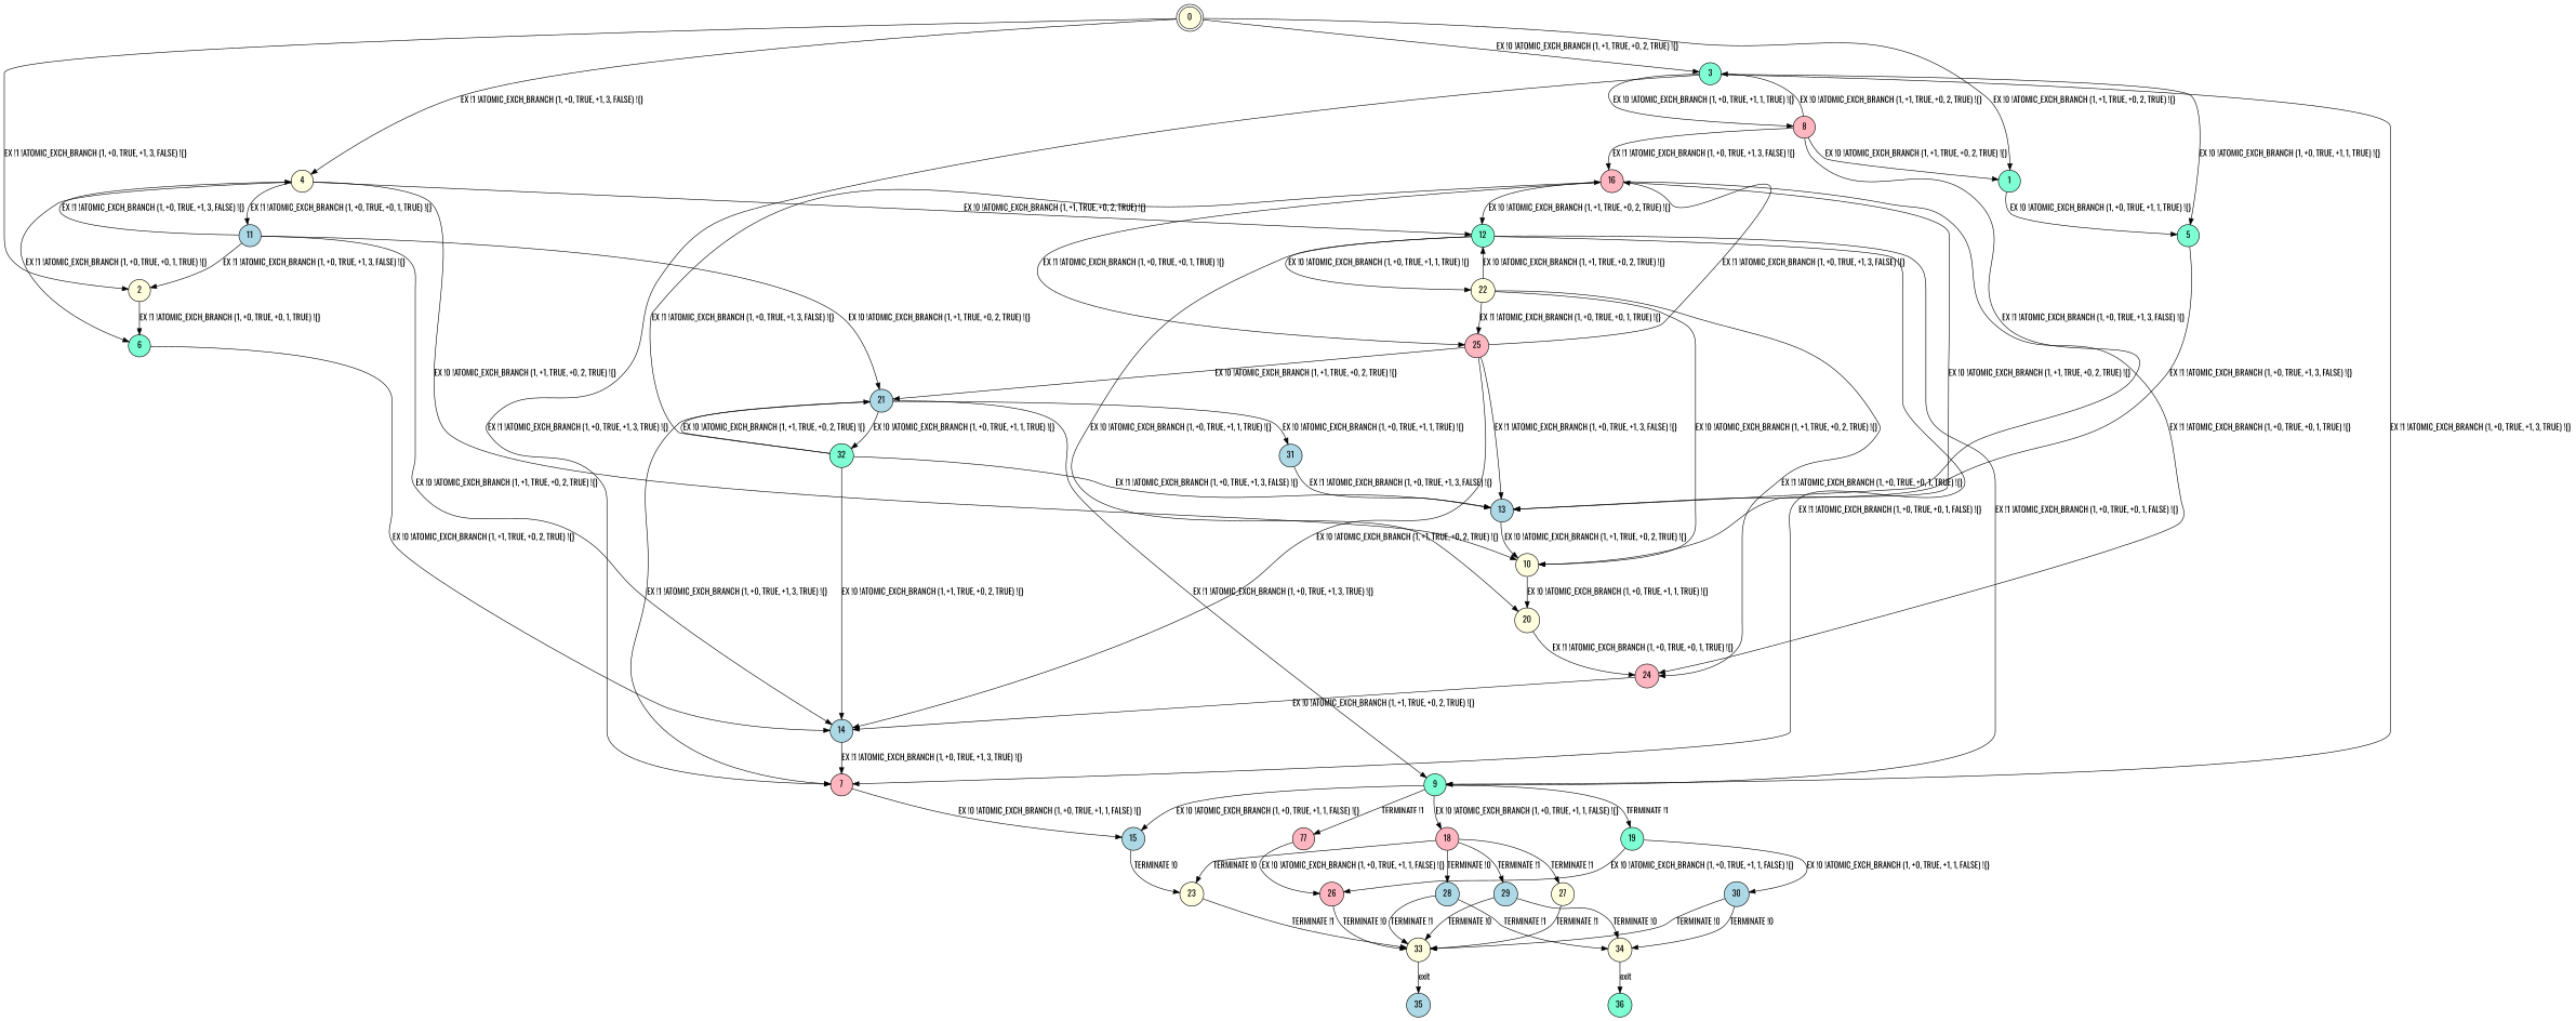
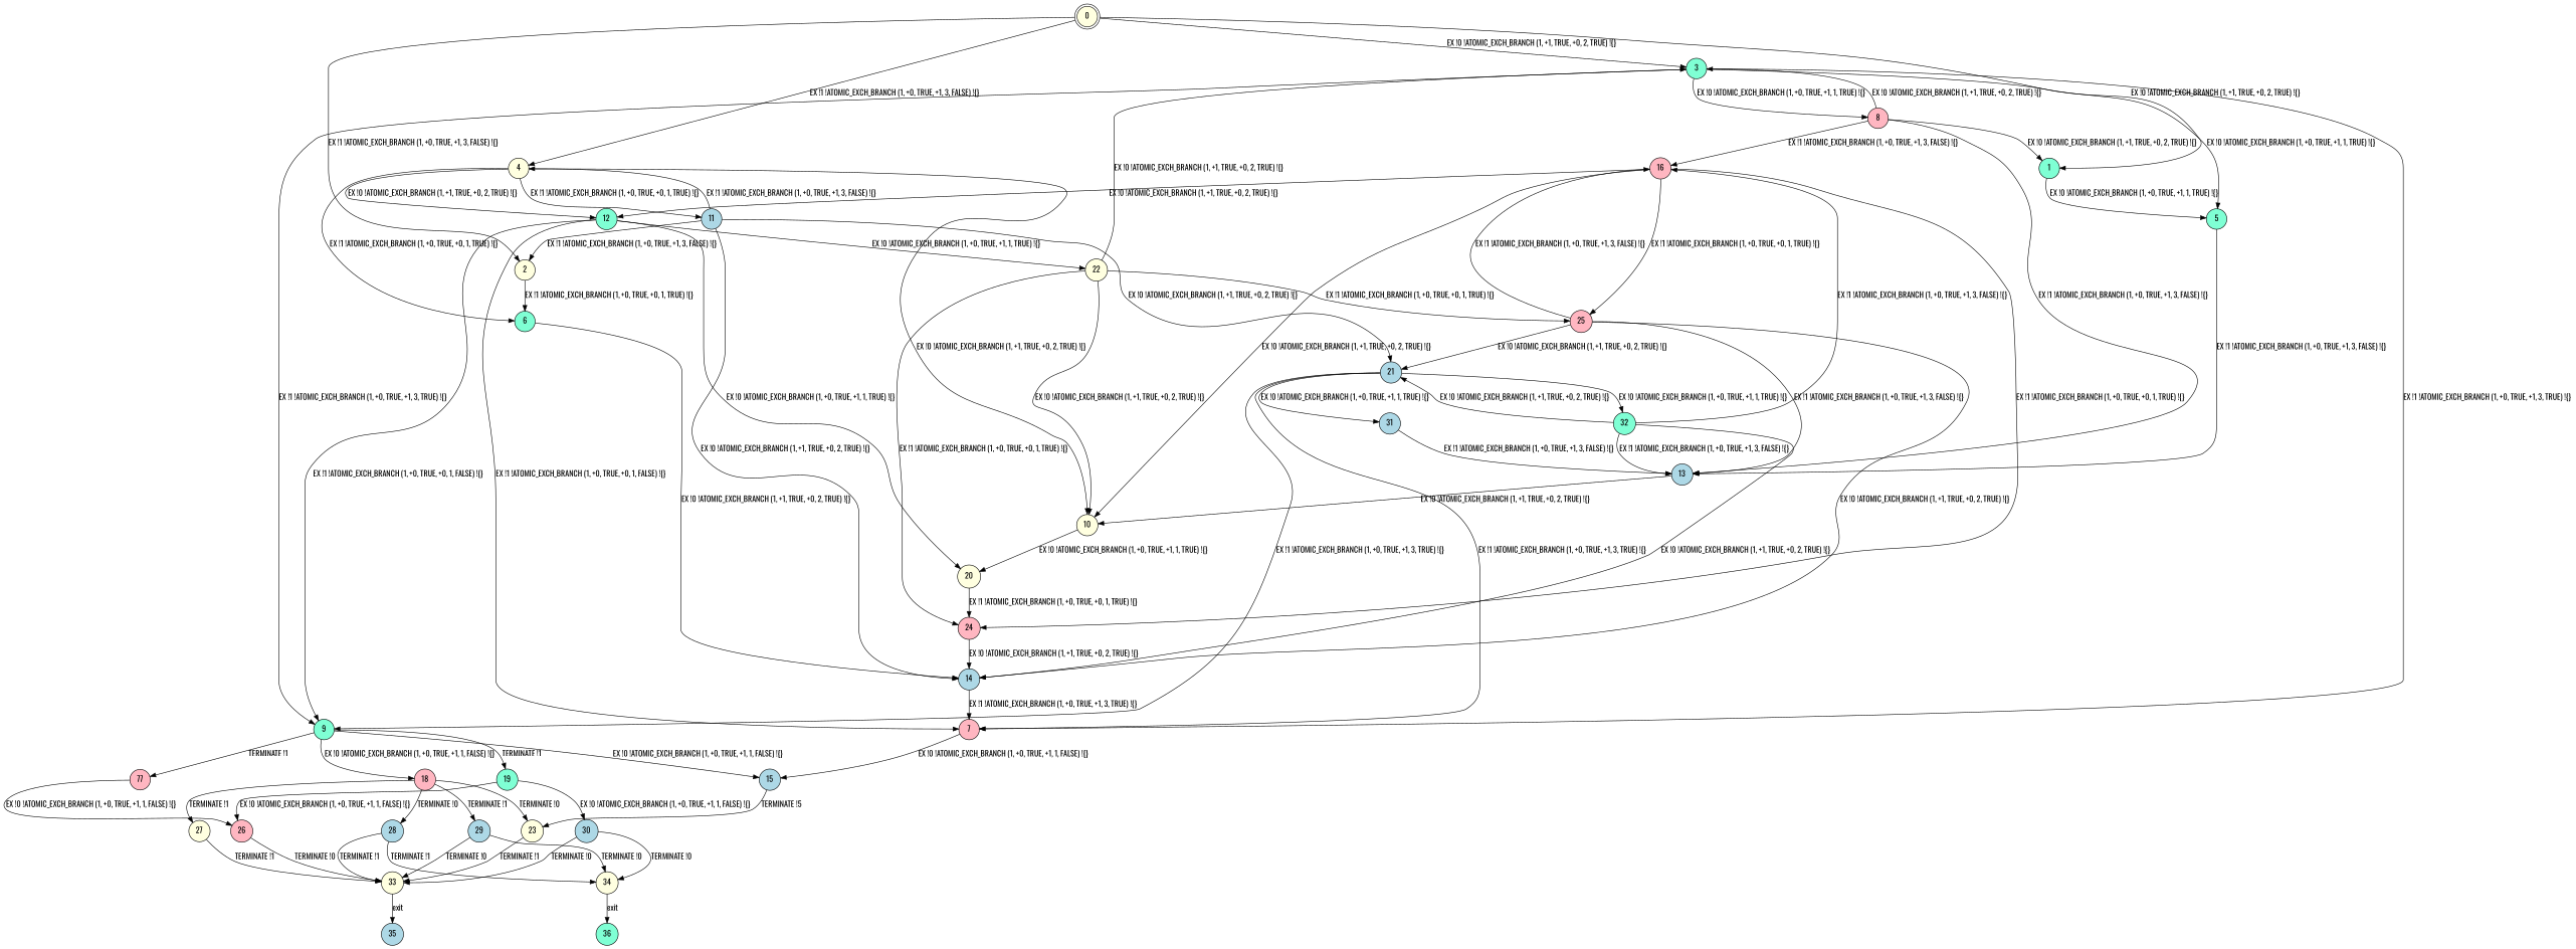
  digraph {
    fontname=Oswald
    node [fillcolor=lightyellow fontname=Oswald shape=circle style=filled]
    edge [fontname=Oswald]
    0 [peripheries=2]
    1 [fillcolor=aquamarine]
    2
    3 [fillcolor=aquamarine]
    4
    5 [fillcolor=aquamarine]
    6 [fillcolor=aquamarine]
    7 [fillcolor=lightpink]
    8 [fillcolor=lightpink]
    9 [fillcolor=aquamarine]
    10
    11 [fillcolor=lightblue]
    12 [fillcolor=aquamarine]
    13 [fillcolor=lightblue]
    14 [fillcolor=lightblue]
    15 [fillcolor=lightblue]
    16 [fillcolor=lightpink]
    n18 [fillcolor=lightpink label=77]
    18 [fillcolor=lightpink]
    19 [fillcolor=aquamarine]
    20
    21 [fillcolor=lightblue]
    22
    23
    24 [fillcolor=lightpink]
    25 [fillcolor=lightpink]
    26 [fillcolor=lightpink]
    27
    28 [fillcolor=lightblue]
    29 [fillcolor=lightblue]
    30 [fillcolor=lightblue]
    31 [fillcolor=lightblue]
    32 [fillcolor=aquamarine]
    33
    34
    35 [fillcolor=lightblue]
    36 [fillcolor=aquamarine]
    0 -> 1 [label="EX !0 !ATOMIC_EXCH_BRANCH (1, +1, TRUE, +0, 2, TRUE) !{}"]
    0 -> 2 [label="EX !1 !ATOMIC_EXCH_BRANCH (1, +0, TRUE, +1, 3, FALSE) !{}"]
    0 -> 3 [label="EX !0 !ATOMIC_EXCH_BRANCH (1, +1, TRUE, +0, 2, TRUE) !{}"]
    0 -> 4 [label="EX !1 !ATOMIC_EXCH_BRANCH (1, +0, TRUE, +1, 3, FALSE) !{}"]
    1 -> 5 [label="EX !0 !ATOMIC_EXCH_BRANCH (1, +0, TRUE, +1, 1, TRUE) !{}"]
    2 -> 6 [label="EX !1 !ATOMIC_EXCH_BRANCH (1, +0, TRUE, +0, 1, TRUE) !{}"]
    3 -> 5 [label="EX !0 !ATOMIC_EXCH_BRANCH (1, +0, TRUE, +1, 1, TRUE) !{}"]
    3 -> 7 [label="EX !1 !ATOMIC_EXCH_BRANCH (1, +0, TRUE, +1, 3, TRUE) !{}"]
    3 -> 8 [label="EX !0 !ATOMIC_EXCH_BRANCH (1, +0, TRUE, +1, 1, TRUE) !{}"]
    3 -> 9 [label="EX !1 !ATOMIC_EXCH_BRANCH (1, +0, TRUE, +1, 3, TRUE) !{}"]
    4 -> 6 [label="EX !1 !ATOMIC_EXCH_BRANCH (1, +0, TRUE, +0, 1, TRUE) !{}"]
    4 -> 10 [label="EX !0 !ATOMIC_EXCH_BRANCH (1, +1, TRUE, +0, 2, TRUE) !{}"]
    4 -> 11 [label="EX !1 !ATOMIC_EXCH_BRANCH (1, +0, TRUE, +0, 1, TRUE) !{}"]
    4 -> 12 [label="EX !0 !ATOMIC_EXCH_BRANCH (1, +1, TRUE, +0, 2, TRUE) !{}"]
    5 -> 13 [label="EX !1 !ATOMIC_EXCH_BRANCH (1, +0, TRUE, +1, 3, FALSE) !{}"]
    6 -> 14 [label="EX !0 !ATOMIC_EXCH_BRANCH (1, +1, TRUE, +0, 2, TRUE) !{}"]
    7 -> 15 [label="EX !0 !ATOMIC_EXCH_BRANCH (1, +0, TRUE, +1, 1, FALSE) !{}"]
    8 -> 1 [label="EX !0 !ATOMIC_EXCH_BRANCH (1, +1, TRUE, +0, 2, TRUE) !{}"]
    8 -> 3 [label="EX !0 !ATOMIC_EXCH_BRANCH (1, +1, TRUE, +0, 2, TRUE) !{}"]
    8 -> 13 [label="EX !1 !ATOMIC_EXCH_BRANCH (1, +0, TRUE, +1, 3, FALSE) !{}"]
    8 -> 16 [label="EX !1 !ATOMIC_EXCH_BRANCH (1, +0, TRUE, +1, 3, FALSE) !{}"]
    9 -> 15 [label="EX !0 !ATOMIC_EXCH_BRANCH (1, +0, TRUE, +1, 1, FALSE) !{}"]
    9 -> n18 [label="TERMINATE !1"]
    9 -> 18 [label="EX !0 !ATOMIC_EXCH_BRANCH (1, +0, TRUE, +1, 1, FALSE) !{}"]
    9 -> 19 [label="TERMINATE !1"]
    10 -> 20 [label="EX !0 !ATOMIC_EXCH_BRANCH (1, +0, TRUE, +1, 1, TRUE) !{}"]
    11 -> 2 [label="EX !1 !ATOMIC_EXCH_BRANCH (1, +0, TRUE, +1, 3, FALSE) !{}"]
    11 -> 4 [label="EX !1 !ATOMIC_EXCH_BRANCH (1, +0, TRUE, +1, 3, FALSE) !{}"]
    11 -> 14 [label="EX !0 !ATOMIC_EXCH_BRANCH (1, +1, TRUE, +0, 2, TRUE) !{}"]
    11 -> 21 [label="EX !0 !ATOMIC_EXCH_BRANCH (1, +1, TRUE, +0, 2, TRUE) !{}"]
    12 -> 7 [label="EX !1 !ATOMIC_EXCH_BRANCH (1, +0, TRUE, +0, 1, FALSE) !{}"]
    12 -> 9 [label="EX !1 !ATOMIC_EXCH_BRANCH (1, +0, TRUE, +0, 1, FALSE) !{}"]
    12 -> 20 [label="EX !0 !ATOMIC_EXCH_BRANCH (1, +0, TRUE, +1, 1, TRUE) !{}"]
    12 -> 22 [label="EX !0 !ATOMIC_EXCH_BRANCH (1, +0, TRUE, +1, 1, TRUE) !{}"]
    13 -> 10 [label="EX !0 !ATOMIC_EXCH_BRANCH (1, +1, TRUE, +0, 2, TRUE) !{}"]
    14 -> 7 [label="EX !1 !ATOMIC_EXCH_BRANCH (1, +0, TRUE, +1, 3, TRUE) !{}"]
-   15 -> 23 [label="TERMINATE !0"]
+   15 -> 23 [label="TERMINATE !5"]
    16 -> 10 [label="EX !0 !ATOMIC_EXCH_BRANCH (1, +1, TRUE, +0, 2, TRUE) !{}"]
    16 -> 12 [label="EX !0 !ATOMIC_EXCH_BRANCH (1, +1, TRUE, +0, 2, TRUE) !{}"]
    16 -> 24 [label="EX !1 !ATOMIC_EXCH_BRANCH (1, +0, TRUE, +0, 1, TRUE) !{}"]
    16 -> 25 [label="EX !1 !ATOMIC_EXCH_BRANCH (1, +0, TRUE, +0, 1, TRUE) !{}"]
    n18 -> 26 [label="EX !0 !ATOMIC_EXCH_BRANCH (1, +0, TRUE, +1, 1, FALSE) !{}"]
    18 -> 23 [label="TERMINATE !0"]
    18 -> 27 [label="TERMINATE !1"]
    18 -> 28 [label="TERMINATE !0"]
    18 -> 29 [label="TERMINATE !1"]
    19 -> 26 [label="EX !0 !ATOMIC_EXCH_BRANCH (1, +0, TRUE, +1, 1, FALSE) !{}"]
    19 -> 30 [label="EX !0 !ATOMIC_EXCH_BRANCH (1, +0, TRUE, +1, 1, FALSE) !{}"]
    20 -> 24 [label="EX !1 !ATOMIC_EXCH_BRANCH (1, +0, TRUE, +0, 1, TRUE) !{}"]
    21 -> 7 [label="EX !1 !ATOMIC_EXCH_BRANCH (1, +0, TRUE, +1, 3, TRUE) !{}"]
    21 -> 9 [label="EX !1 !ATOMIC_EXCH_BRANCH (1, +0, TRUE, +1, 3, TRUE) !{}"]
    21 -> 31 [label="EX !0 !ATOMIC_EXCH_BRANCH (1, +0, TRUE, +1, 1, TRUE) !{}"]
    21 -> 32 [label="EX !0 !ATOMIC_EXCH_BRANCH (1, +0, TRUE, +1, 1, TRUE) !{}"]
    22 -> 10 [label="EX !0 !ATOMIC_EXCH_BRANCH (1, +1, TRUE, +0, 2, TRUE) !{}"]
-   22 -> 12 [label="EX !0 !ATOMIC_EXCH_BRANCH (1, +1, TRUE, +0, 2, TRUE) !{}"]
+   22 -> 3 [label="EX !0 !ATOMIC_EXCH_BRANCH (1, +1, TRUE, +0, 2, TRUE) !{}"]
    22 -> 24 [label="EX !1 !ATOMIC_EXCH_BRANCH (1, +0, TRUE, +0, 1, TRUE) !{}"]
    22 -> 25 [label="EX !1 !ATOMIC_EXCH_BRANCH (1, +0, TRUE, +0, 1, TRUE) !{}"]
    23 -> 33 [label="TERMINATE !1"]
    24 -> 14 [label="EX !0 !ATOMIC_EXCH_BRANCH (1, +1, TRUE, +0, 2, TRUE) !{}"]
    25 -> 13 [label="EX !1 !ATOMIC_EXCH_BRANCH (1, +0, TRUE, +1, 3, FALSE) !{}"]
    25 -> 14 [label="EX !0 !ATOMIC_EXCH_BRANCH (1, +1, TRUE, +0, 2, TRUE) !{}"]
    25 -> 16 [label="EX !1 !ATOMIC_EXCH_BRANCH (1, +0, TRUE, +1, 3, FALSE) !{}"]
    25 -> 21 [label="EX !0 !ATOMIC_EXCH_BRANCH (1, +1, TRUE, +0, 2, TRUE) !{}"]
    26 -> 33 [label="TERMINATE !0"]
    27 -> 33 [label="TERMINATE !1"]
    28 -> 33 [label="TERMINATE !1"]
    28 -> 34 [label="TERMINATE !1"]
    29 -> 33 [label="TERMINATE !0"]
    29 -> 34 [label="TERMINATE !0"]
    30 -> 33 [label="TERMINATE !0"]
    30 -> 34 [label="TERMINATE !0"]
    31 -> 13 [label="EX !1 !ATOMIC_EXCH_BRANCH (1, +0, TRUE, +1, 3, FALSE) !{}"]
    32 -> 13 [label="EX !1 !ATOMIC_EXCH_BRANCH (1, +0, TRUE, +1, 3, FALSE) !{}"]
    32 -> 14 [label="EX !0 !ATOMIC_EXCH_BRANCH (1, +1, TRUE, +0, 2, TRUE) !{}"]
    32 -> 16 [label="EX !1 !ATOMIC_EXCH_BRANCH (1, +0, TRUE, +1, 3, FALSE) !{}"]
    32 -> 21 [label="EX !0 !ATOMIC_EXCH_BRANCH (1, +1, TRUE, +0, 2, TRUE) !{}"]
    33 -> 35 [label=exit]
    34 -> 36 [label=exit]
  }
